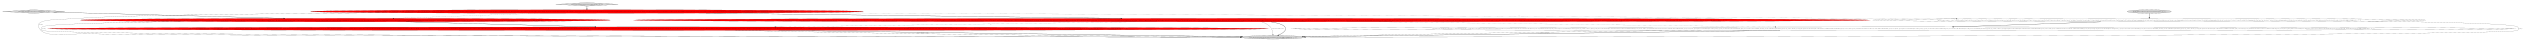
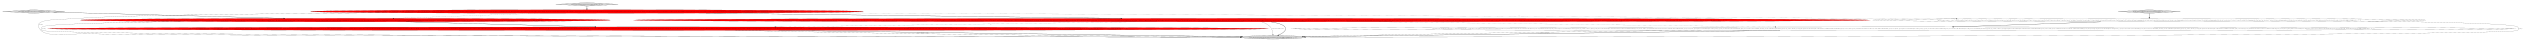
  digraph {
    fontname=Montserrat
    node [fillcolor=lightgray shape=ellipse style=filled fontname=Montserrat]
    edge [style=bold fontname=Montserrat]
    n1 [label="assertExpectedResults(expectedResults,query)@@@5@@@['1', '1', '1']"]
    n2 [label="testFullOnTopNFloatColumnAsString['0', '1', '0']" shape=diamond]
    n3 [fillcolor=red label="TopNQuery query = new TopNQueryBuilder().dataSource(QueryRunnerTestHelper.dataSource).granularity(QueryRunnerTestHelper.allGran).dimension(new DefaultDimensionSpec(\"qualityFloat\",\"qf_alias\")).metric(\"maxIndex\").threshold(4).intervals(QueryRunnerTestHelper.fullOnIntervalSpec).aggregators(Lists.newArrayList(Iterables.concat(commonAggregators,Lists.newArrayList(new DoubleMaxAggregatorFactory(\"maxIndex\",\"index\"),new DoubleMinAggregatorFactory(\"minIndex\",\"index\"))))).postAggregators(QueryRunnerTestHelper.addRowsIndexConstant).build()@@@3@@@['0', '1', '0']"]
    n4 [fillcolor=white label="List<Result<TopNResultValue>> expectedResults = Collections.singletonList(new Result<TopNResultValue>(DateTimes.of(\"2011-01-12T00:00:00.000Z\"),new TopNResultValue(Arrays.asList(ImmutableMap.builder().put(\"ql_alias\",\"1400\").put(QueryRunnerTestHelper.indexMetric,217725.41940800005D).put(\"rows\",279L).put(\"addRowsIndexConstant\",218005.41940800005D).put(\"uniques\",QueryRunnerTestHelper.UNIQUES_1).put(\"maxIndex\",1870.061029D).put(\"minIndex\",91.270553D).build(),ImmutableMap.builder().put(\"ql_alias\",\"1600\").put(QueryRunnerTestHelper.indexMetric,210865.67977600006D).put(\"rows\",279L).put(\"addRowsIndexConstant\",211145.67977600006D).put(\"uniques\",QueryRunnerTestHelper.UNIQUES_1).put(\"maxIndex\",1862.737933D).put(\"minIndex\",99.284525D).build(),ImmutableMap.builder().put(\"ql_alias\",\"1000\").put(QueryRunnerTestHelper.indexMetric,12270.807093D).put(\"rows\",93L).put(\"addRowsIndexConstant\",12364.807093D).put(\"uniques\",QueryRunnerTestHelper.UNIQUES_1).put(\"maxIndex\",277.273533D).put(\"minIndex\",71.315931D).build(),ImmutableMap.builder().put(\"ql_alias\",\"1200\").put(QueryRunnerTestHelper.indexMetric,12086.472791D).put(\"rows\",93L).put(\"addRowsIndexConstant\",12180.472791D).put(\"uniques\",QueryRunnerTestHelper.UNIQUES_1).put(\"maxIndex\",193.787574D).put(\"minIndex\",84.710523D).build()))))@@@4@@@['0', '0', '1']"]
    n5 [label="testFullOnTopNFloatColumnAsString['1', '0', '0']" shape=diamond]
    n6 [fillcolor=red label="TopNQuery query = new TopNQueryBuilder().dataSource(QueryRunnerTestHelper.dataSource).granularity(QueryRunnerTestHelper.allGran).dimension(new DefaultDimensionSpec(\"qualityFloat\",\"qf_alias\")).metric(\"maxIndex\").threshold(4).intervals(QueryRunnerTestHelper.fullOnIntervalSpec).aggregators(Lists.newArrayList(Iterables.concat(commonAggregators,Lists.newArrayList(new DoubleMaxAggregatorFactory(\"maxIndex\",\"index\"),new DoubleMinAggregatorFactory(\"minIndex\",\"index\"))))).postAggregators(Collections.singletonList(QueryRunnerTestHelper.addRowsIndexConstant)).build()@@@3@@@['1', '0', '0']"]
    n7 [fillcolor=red label="List<Result<TopNResultValue>> expectedResults = Collections.singletonList(new Result<>(DateTimes.of(\"2011-01-12T00:00:00.000Z\"),new TopNResultValue(Arrays.asList(ImmutableMap.builder().put(\"qf_alias\",\"14000.0\").put(QueryRunnerTestHelper.indexMetric,217725.41940800005D).put(\"rows\",279L).put(\"addRowsIndexConstant\",218005.41940800005D).put(\"uniques\",QueryRunnerTestHelper.UNIQUES_1).put(\"maxIndex\",1870.061029D).put(\"minIndex\",91.270553D).build(),ImmutableMap.builder().put(\"qf_alias\",\"16000.0\").put(QueryRunnerTestHelper.indexMetric,210865.67977600006D).put(\"rows\",279L).put(\"addRowsIndexConstant\",211145.67977600006D).put(\"uniques\",QueryRunnerTestHelper.UNIQUES_1).put(\"maxIndex\",1862.737933D).put(\"minIndex\",99.284525D).build(),ImmutableMap.builder().put(\"qf_alias\",\"10000.0\").put(QueryRunnerTestHelper.indexMetric,12270.807093D).put(\"rows\",93L).put(\"addRowsIndexConstant\",12364.807093D).put(\"uniques\",QueryRunnerTestHelper.UNIQUES_1).put(\"maxIndex\",277.273533D).put(\"minIndex\",71.315931D).build(),ImmutableMap.builder().put(\"qf_alias\",\"12000.0\").put(QueryRunnerTestHelper.indexMetric,12086.472791D).put(\"rows\",93L).put(\"addRowsIndexConstant\",12180.472791D).put(\"uniques\",QueryRunnerTestHelper.UNIQUES_1).put(\"maxIndex\",193.787574D).put(\"minIndex\",84.710523D).build()))))@@@4@@@['0', '1', '0']"]
    n8 [fillcolor=white label="TopNQuery query = new TopNQueryBuilder().dataSource(QueryRunnerTestHelper.dataSource).granularity(QueryRunnerTestHelper.allGran).dimension(new DefaultDimensionSpec(\"qualityLong\",\"ql_alias\")).metric(\"maxIndex\").threshold(4).intervals(QueryRunnerTestHelper.fullOnIntervalSpec).aggregators(Lists.newArrayList(Iterables.concat(commonAggregators,Lists.newArrayList(new DoubleMaxAggregatorFactory(\"maxIndex\",\"index\"),new DoubleMinAggregatorFactory(\"minIndex\",\"index\"))))).postAggregators(Collections.singletonList(QueryRunnerTestHelper.addRowsIndexConstant)).build()@@@3@@@['0', '0', '1']"]
    n9 [fillcolor=red label="List<Result<TopNResultValue>> expectedResults = Collections.singletonList(new Result<TopNResultValue>(DateTimes.of(\"2011-01-12T00:00:00.000Z\"),new TopNResultValue(Arrays.asList(ImmutableMap.builder().put(\"qf_alias\",\"14000.0\").put(QueryRunnerTestHelper.indexMetric,217725.41940800005D).put(\"rows\",279L).put(\"addRowsIndexConstant\",218005.41940800005D).put(\"uniques\",QueryRunnerTestHelper.UNIQUES_1).put(\"maxIndex\",1870.061029D).put(\"minIndex\",91.270553D).build(),ImmutableMap.builder().put(\"qf_alias\",\"16000.0\").put(QueryRunnerTestHelper.indexMetric,210865.67977600006D).put(\"rows\",279L).put(\"addRowsIndexConstant\",211145.67977600006D).put(\"uniques\",QueryRunnerTestHelper.UNIQUES_1).put(\"maxIndex\",1862.737933D).put(\"minIndex\",99.284525D).build(),ImmutableMap.builder().put(\"qf_alias\",\"10000.0\").put(QueryRunnerTestHelper.indexMetric,12270.807093D).put(\"rows\",93L).put(\"addRowsIndexConstant\",12364.807093D).put(\"uniques\",QueryRunnerTestHelper.UNIQUES_1).put(\"maxIndex\",277.273533D).put(\"minIndex\",71.315931D).build(),ImmutableMap.builder().put(\"qf_alias\",\"12000.0\").put(QueryRunnerTestHelper.indexMetric,12086.472791D).put(\"rows\",93L).put(\"addRowsIndexConstant\",12180.472791D).put(\"uniques\",QueryRunnerTestHelper.UNIQUES_1).put(\"maxIndex\",193.787574D).put(\"minIndex\",84.710523D).build()))))@@@4@@@['1', '0', '0']"]
-   n10 [label="testFullOnTopNLongColumnAsString['0', '0', '1']"]
+   n10 [label="testFullOnTopNLongColumnAsString['0', '0', '1']" shape=diamond]
    n2 -> n3
    n3 -> n1 [label=query style=solid]
    n3 -> n7
    n4 -> n1
    n4 -> n1 [label=expectedResults style=solid]
    n5 -> n6
    n6 -> n1 [label=query style=solid]
    n6 -> n3 [label=0 style=dashed]
    n6 -> n8 [label=0 style=dashed]
    n6 -> n9
    n7 -> n1
    n7 -> n1 [label=expectedResults style=solid]
    n8 -> n1 [label=query style=solid]
    n8 -> n4
    n9 -> n1
    n9 -> n1 [label=expectedResults style=solid]
    n9 -> n4 [label=0 style=dashed]
    n9 -> n7 [label=0 style=dashed]
    n10 -> n8
  }
